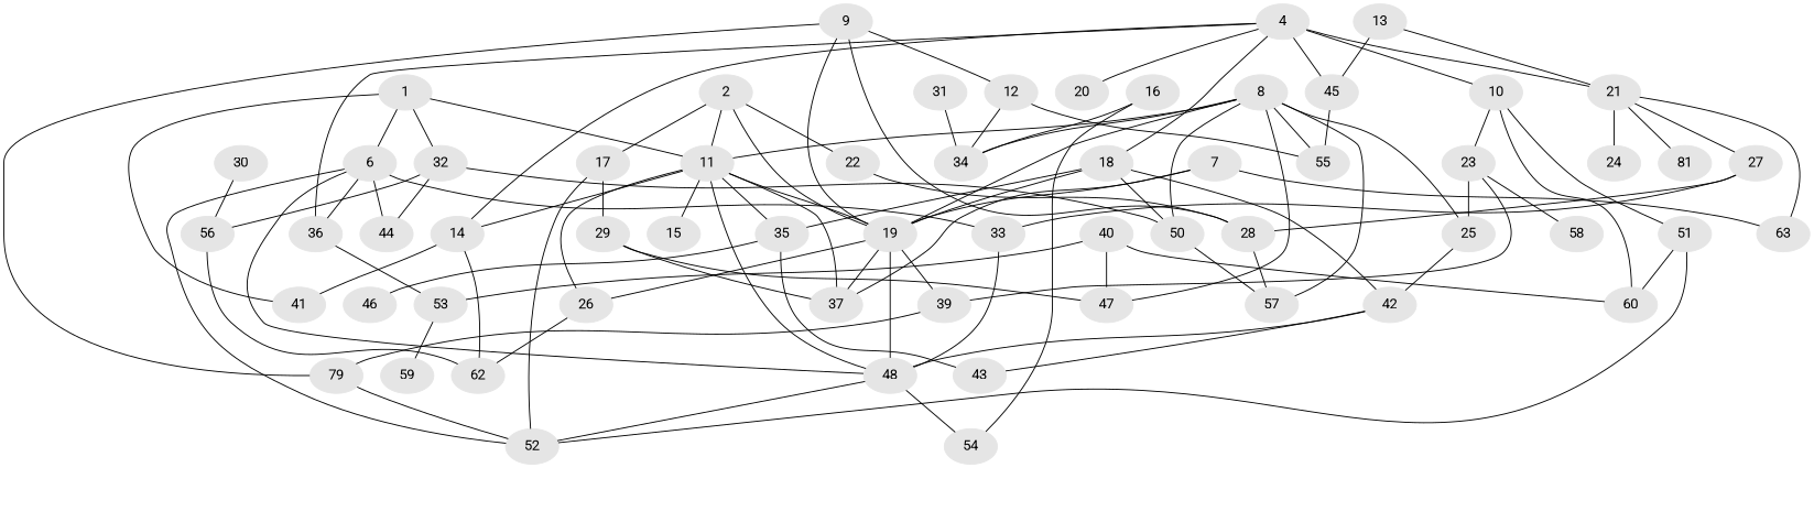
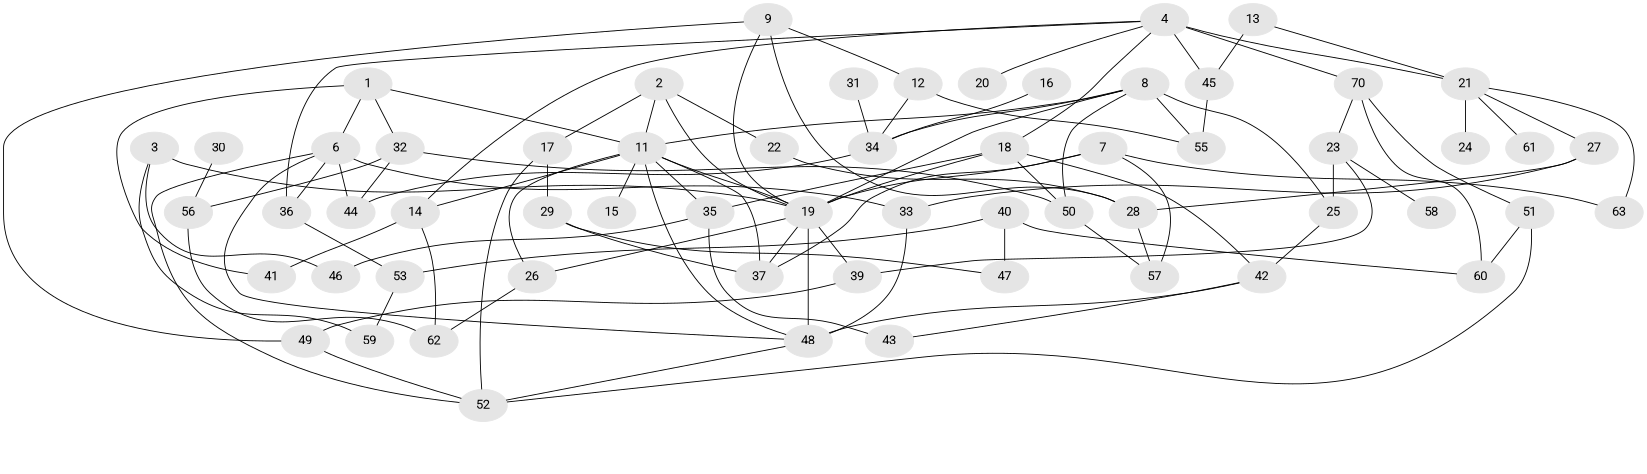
  graph {
    fontname=Roboto
    node [color=gray90 fontname=Roboto style=filled]
    edge [fontname=Roboto weight=1.0]
    1
    6
    11
    32
    41
    36
    33
    44
    48
    52
    19
    14
    37
    15
    26
    35
    50
    56
    2
    17
    22
    29
    39
    28
+   3
    46
    59
    4
-   10
+   10 [label=70]
    18
    20
    21
    45
    23
    51
    60
    62
    42
    63
    24
    27
-   61 [label=81]
+   61
    53
    55
    25
    58
-   54
    7
    8
    34
    47
    57
    9
    12
-   49 [label=79]
+   49
    43
    13
    16
    30
    31
    40
    1 -- 6
    1 -- 11
    1 -- 32
    1 -- 41
    6 -- 36
    6 -- 33
    6 -- 44
    6 -- 48
    6 -- 52
    11 -- 48
    11 -- 19
    11 -- 14
    11 -- 37
    11 -- 15
    11 -- 26
    11 -- 35
    32 -- 44
    32 -- 50 [weight=2.0]
    32 -- 56
    36 -- 53
    33 -- 48
    48 -- 52
-   48 -- 54
    19 -- 48
    19 -- 37
    19 -- 26
    19 -- 39
    14 -- 41
    14 -- 62
    26 -- 62
    35 -- 46
    35 -- 43
    50 -- 57
    56 -- 62
    2 -- 11
    2 -- 19
    2 -- 17
    2 -- 22
    17 -- 52
    17 -- 29
    22 -- 28
    29 -- 37
    29 -- 47
    39 -- 49
    28 -- 57
+   3 -- 19
+   3 -- 46
+   3 -- 59
    4 -- 36
    4 -- 14
    4 -- 10
    4 -- 18
    4 -- 20
    4 -- 21 [weight=2.0]
    4 -- 45
    10 -- 23
    10 -- 51
    10 -- 60
    18 -- 19
    18 -- 35
    18 -- 50
    18 -- 42
    21 -- 63
    21 -- 24
    21 -- 27
    21 -- 61
    45 -- 55
    23 -- 39
    23 -- 25
    23 -- 58
    51 -- 52
    51 -- 60
    42 -- 48
    42 -- 43
    27 -- 33
    27 -- 28
    53 -- 59
    25 -- 42
    7 -- 19
    7 -- 37
    7 -- 63
    8 -- 11
    8 -- 19
    8 -- 50
    8 -- 55
    8 -- 25
    8 -- 34 [weight=2.0]
-   8 -- 47
-   8 -- 57
+   7 -- 57
+   34 -- 44
    9 -- 19
    9 -- 28
    9 -- 12
    9 -- 49
    12 -- 55
    12 -- 34
    49 -- 52
    13 -- 21
    13 -- 45
-   16 -- 54
    16 -- 34
    30 -- 56
    31 -- 34
    40 -- 60
    40 -- 53
    40 -- 47
  }
